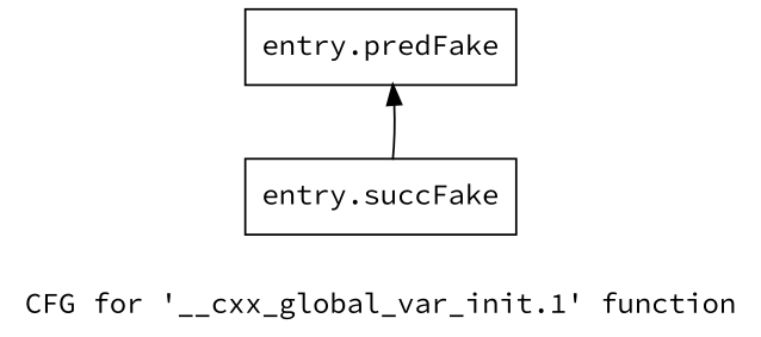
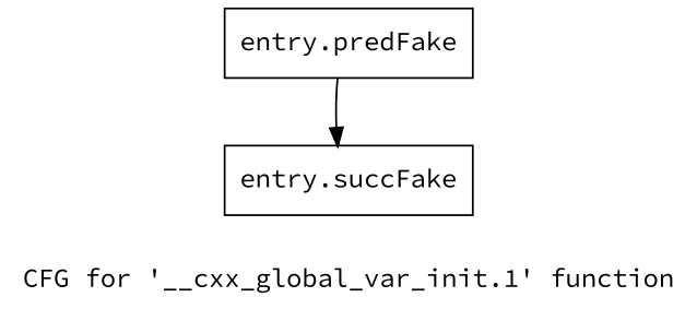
  digraph {
    label="CFG for '__cxx_global_var_init.1' function"
    fontname="Source Code Pro"
    node [filename="../../../../test_hart.cpp" linenumber=5 shape=record fontname="Source Code Pro"]
    n1 [label="{entry.predFake}"]
    n2 [label="{entry.succFake}"]
-   n2 -> n1 [execusionnum=0 filename="../../../../test_hart.cpp" fontname="Source Code Pro"]
+   n1 -> n2 [execusionnum=0 filename="../../../../test_hart.cpp" fontname="Source Code Pro"]
  }
